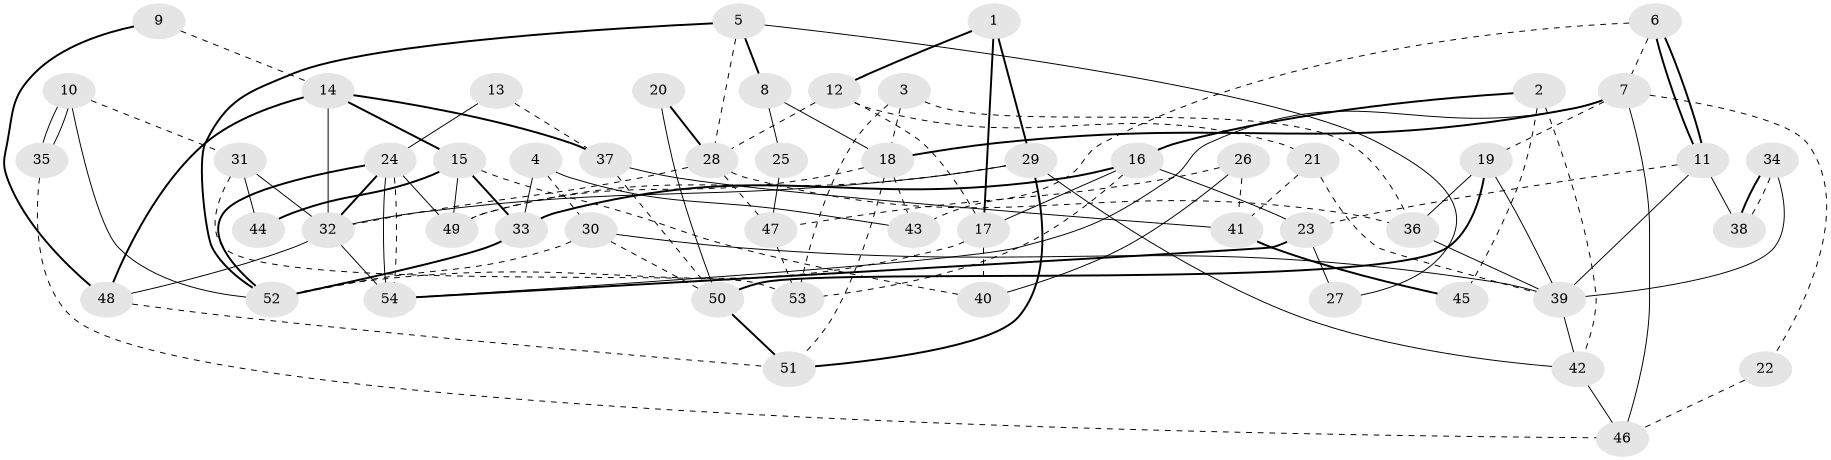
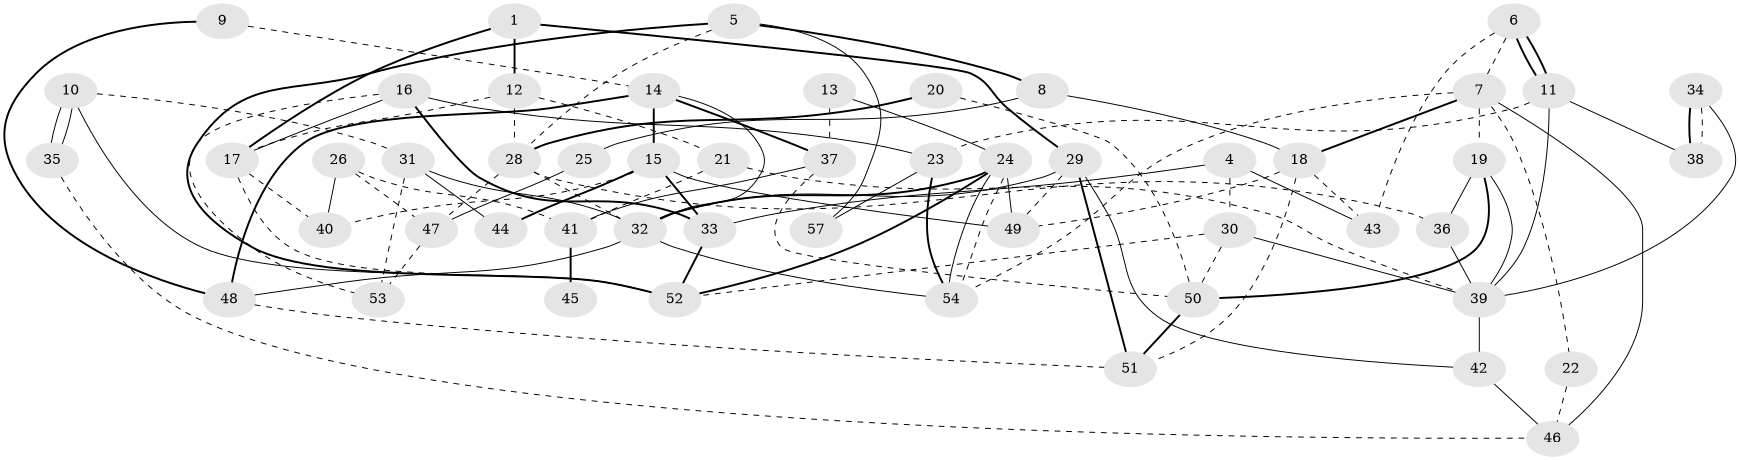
  graph {
    node [color=gray90 style=filled]
    edge [style=dashed]
    1
    12
    17
    29
    28
    21
    52
    40
    42
    32
    49
    51
-   2
    16
    45
    53
    33
    23
    46
-   3
    18
    36
    43
    39
    4
    30
    50
    5
    8
-   27
+   27 [label=57]
    25
    47
    6
    7
    11
    19
    22
    54
    38
    9
    14
    48
    37
    15
    10
    31
    35
    44
    41
    13
    24
    20
    26
    34
    1 -- 12 [style=bold]
    1 -- 17 [style=bold]
    1 -- 29 [style=bold]
    12 -- 17
    12 -- 28
    12 -- 21
    17 -- 52
    17 -- 40
    29 -- 42 [style=solid]
    29 -- 32 [style=solid]
    29 -- 49
    29 -- 51 [style=bold]
    28 -- 32
    28 -- 36
    28 -- 47
    21 -- 39
    21 -- 41
    42 -- 46 [style=solid]
    32 -- 54 [style=solid]
    32 -- 48 [style=solid]
-   2 -- 42
-   2 -- 16 [style=bold]
-   2 -- 45
    16 -- 17 [style=solid]
    16 -- 53
    16 -- 33 [style=bold]
    16 -- 23 [style=solid]
    33 -- 52 [style=bold]
    23 -- 27 [style=solid]
    23 -- 54 [style=bold]
-   3 -- 53
-   3 -- 18
-   3 -- 36
    18 -- 49
    18 -- 51
    18 -- 43
    36 -- 39 [style=solid]
    39 -- 42 [style=solid]
    4 -- 33 [style=solid]
    4 -- 43 [style=solid]
    4 -- 30
    30 -- 52
    30 -- 39 [style=solid]
    30 -- 50
    50 -- 51 [style=bold]
    5 -- 28
    5 -- 52 [style=bold]
    5 -- 8 [style=bold]
    5 -- 27 [style=solid]
    8 -- 18 [style=solid]
    8 -- 25 [style=solid]
    25 -- 47 [style=solid]
    47 -- 53
    6 -- 43
    6 -- 7
    6 -- 11 [style=bold]
    6 -- 11 [style=bold]
    7 -- 46 [style=solid]
    7 -- 18 [style=bold]
    7 -- 19
    7 -- 22
-   7 -- 54 [style=solid]
+   7 -- 54
    11 -- 23
    11 -- 39 [style=solid]
    11 -- 38 [style=solid]
    19 -- 36 [style=solid]
    19 -- 39 [style=solid]
    19 -- 50 [style=bold]
    22 -- 46
    9 -- 14
    9 -- 48 [style=bold]
    14 -- 32 [style=solid]
    14 -- 48 [style=bold]
    14 -- 37 [style=bold]
    14 -- 15 [style=bold]
    48 -- 51
    37 -- 50
    37 -- 41 [style=solid]
    15 -- 40
    15 -- 49 [style=solid]
    15 -- 33 [style=bold]
    15 -- 44 [style=bold]
    10 -- 52 [style=solid]
    10 -- 31
    10 -- 35 [style=solid]
    10 -- 35 [style=solid]
    31 -- 32 [style=solid]
    31 -- 53
    31 -- 44 [style=solid]
    35 -- 46
    41 -- 45 [style=bold]
    13 -- 37
    13 -- 24 [style=solid]
    24 -- 52 [style=bold]
    24 -- 32 [style=bold]
    24 -- 49 [style=solid]
    24 -- 54 [style=solid]
    24 -- 54
    20 -- 28 [style=bold]
-   20 -- 50 [style=solid]
+   20 -- 50
    26 -- 40 [style=solid]
    26 -- 47
    26 -- 41
    34 -- 39 [style=solid]
    34 -- 38 [style=bold]
    34 -- 38
  }
